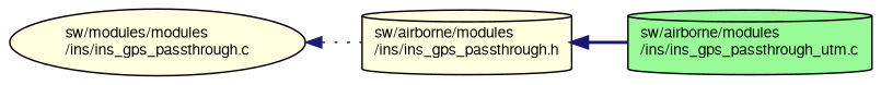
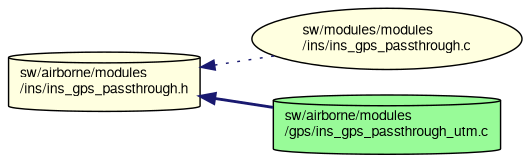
  digraph {
    rankdir=LR
    node [color=black fillcolor=lightyellow fontname=FreeSans fontsize=10 shape=cylinder style=filled]
    edge [color=midnightblue dir=back fontname=FreeSans fontsize=10 labelfontname=FreeSans labelfontsize=10]
    n1 [fontcolor=black height=0.2 label="sw/airborne/modules\l/ins/ins_gps_passthrough.h" width=0.4]
    n2 [height=0.2 label="sw/modules/modules\l/ins/ins_gps_passthrough.c" shape=ellipse width=0.4]
-   n3 [fillcolor=palegreen height=0.2 label="sw/airborne/modules\l/ins/ins_gps_passthrough_utm.c" width=0.4]
-   n2 -> n1 [style=dotted]
+   n3 [fillcolor=palegreen height=0.2 label="sw/airborne/modules\l/gps/ins_gps_passthrough_utm.c" width=0.4]
+   n1 -> n2 [style=dotted]
    n1 -> n3 [style=bold]
  }
